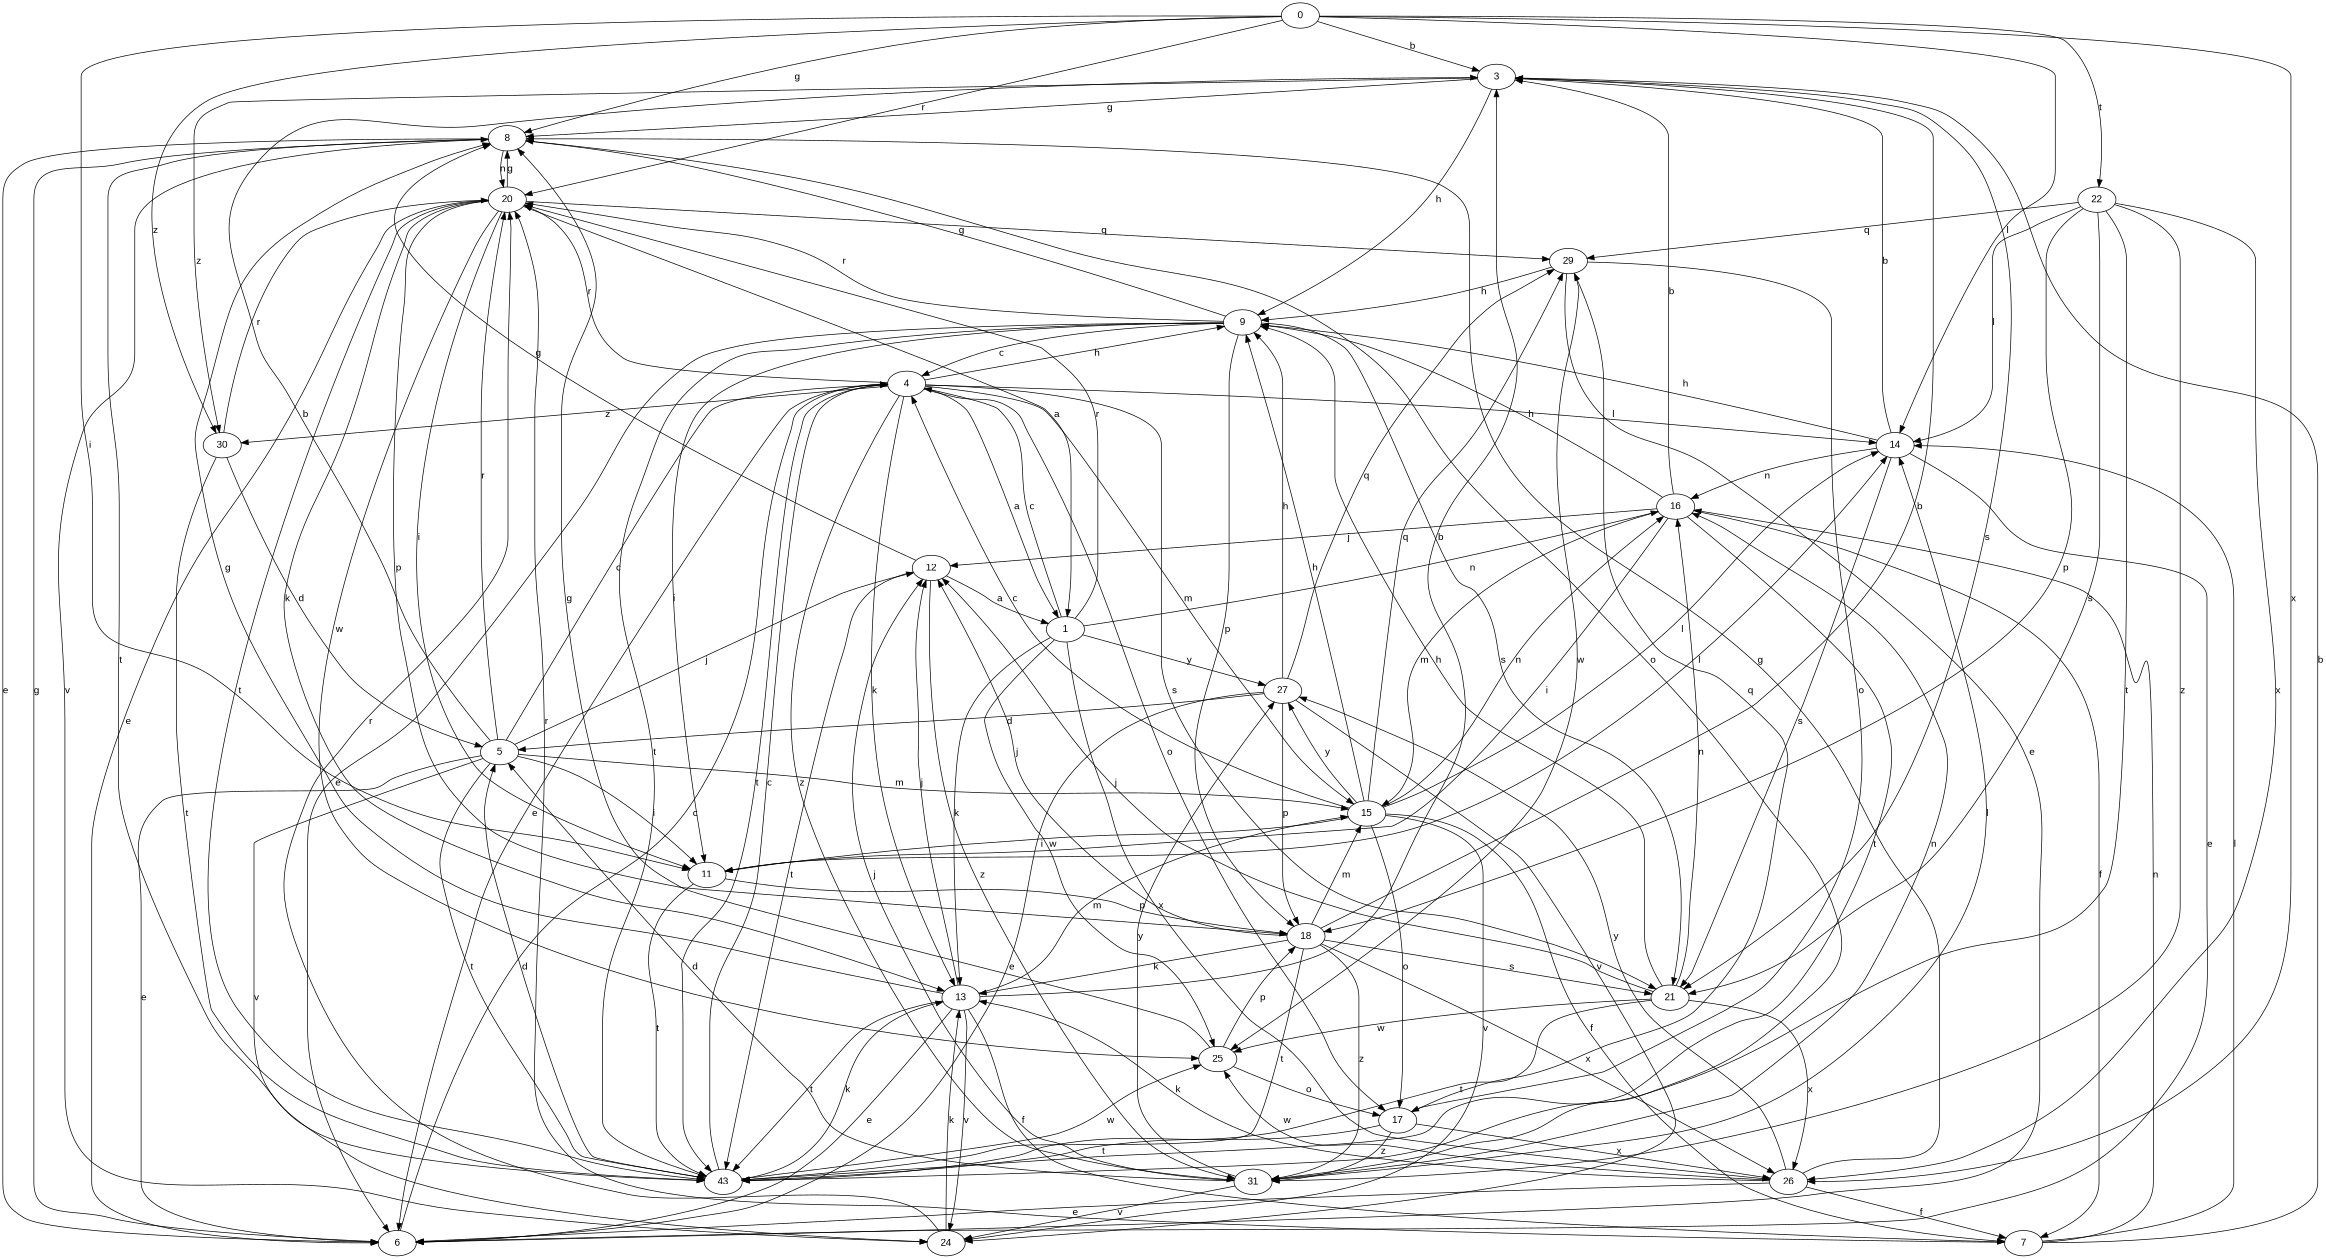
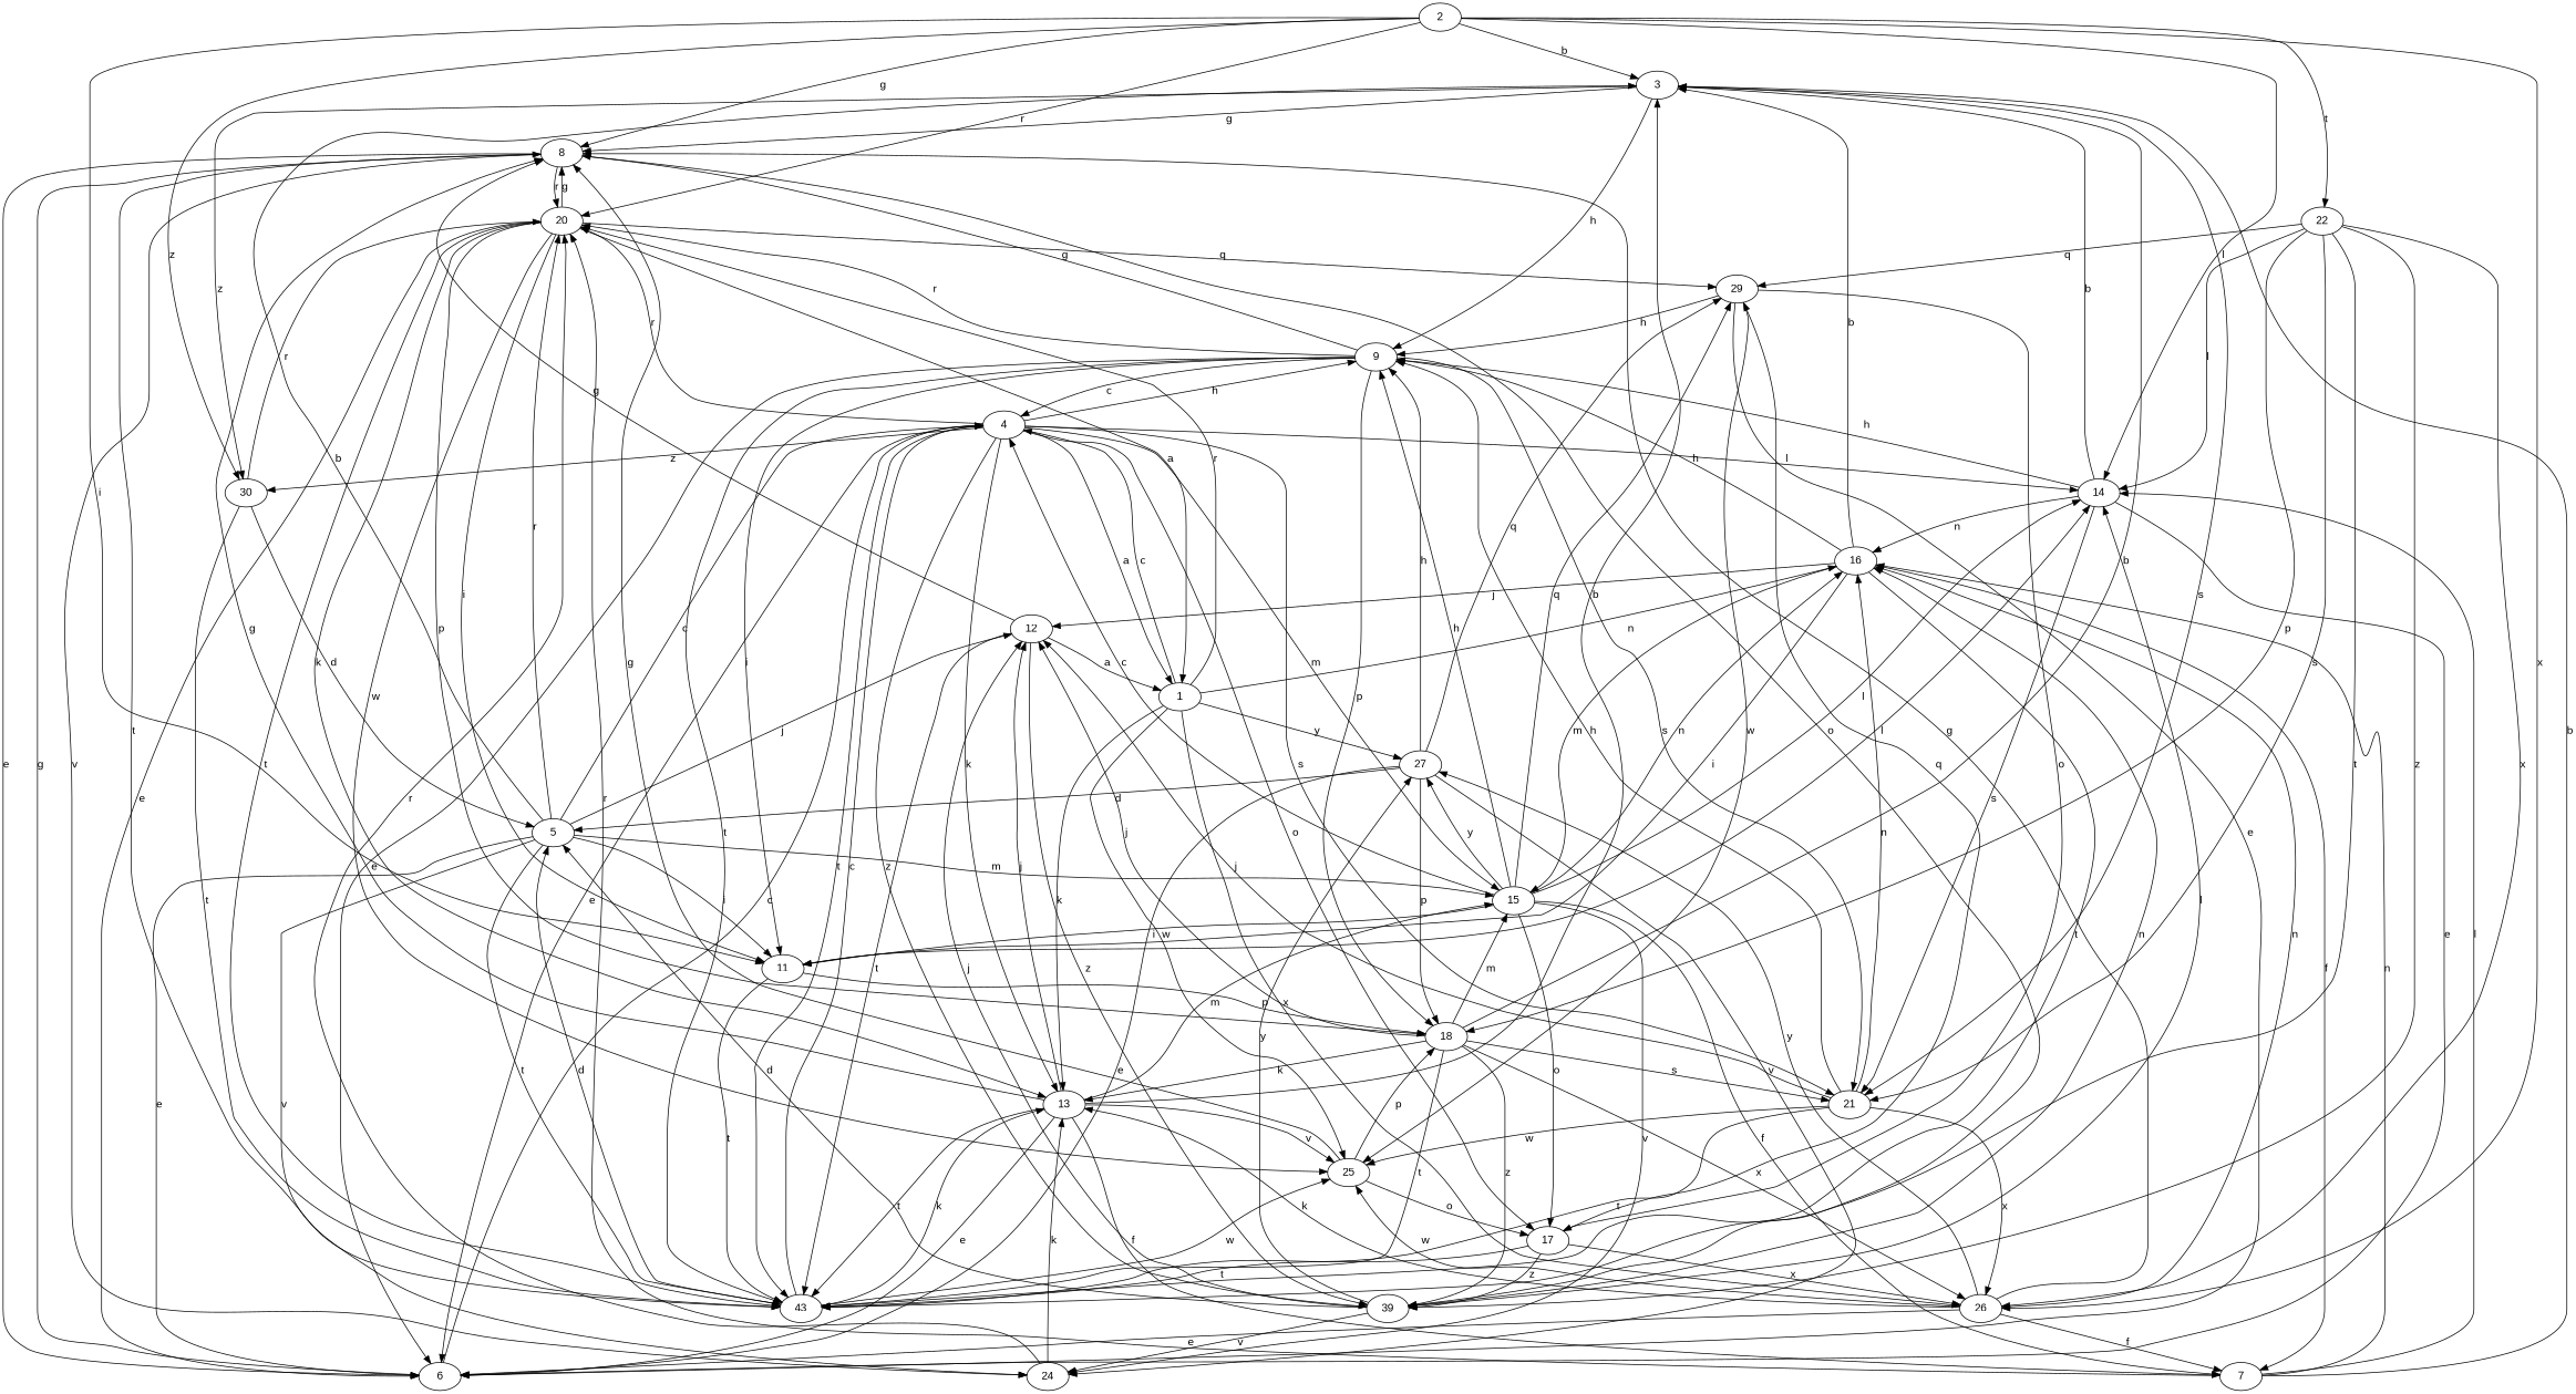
  strict digraph {
    fontname="Liberation Sans"
    node [fontname="Liberation Sans"]
    edge [fontname="Liberation Sans"]
-   0
+   0 [label=2]
    3
    8
    11
    14
    20
    22
    26
    30
    9
    21
    6
    n13 [label=43]
-   31
+   31 [label=39]
    24
    18
    16
    1
    13
    25
    n21 [label=29]
    27
    7
    5
    4
    15
    17
    12
    0 -> 3 [label=b]
    0 -> 8 [label=g]
    0 -> 11 [label=i]
    0 -> 14 [label=l]
    0 -> 20 [label=r]
    0 -> 22 [label=t]
    0 -> 26 [label=x]
    0 -> 30 [label=z]
    3 -> 8 [label=g]
    3 -> 30 [label=z]
    3 -> 9 [label=h]
    3 -> 21 [label=s]
-   8 -> 20 [label=n]
+   8 -> 20 [label=r]
    8 -> 6 [label=e]
    8 -> n13 [label=t]
    8 -> 31 [label=o]
    8 -> 24 [label=v]
    11 -> 14 [label=l]
    11 -> n13 [label=t]
    11 -> 18 [label=p]
    14 -> 3 [label=b]
    14 -> 9 [label=h]
    14 -> 21 [label=s]
    14 -> 6 [label=e]
    14 -> 16 [label=n]
    20 -> 8 [label=g]
    20 -> 11 [label=i]
    20 -> 6 [label=e]
    20 -> n13 [label=t]
    20 -> 18 [label=p]
    20 -> 1 [label=a]
    20 -> 13 [label=k]
    20 -> 25 [label=w]
    20 -> n21 [label=q]
    22 -> 14 [label=l]
    22 -> 26 [label=x]
    22 -> 21 [label=s]
    22 -> n13 [label=t]
    22 -> 31 [label=z]
    22 -> 18 [label=p]
    22 -> n21 [label=q]
    26 -> 8 [label=g]
    26 -> 6 [label=e]
+   26 -> 16 [label=n]
    26 -> 13 [label=k]
    26 -> 25 [label=w]
    26 -> 27 [label=y]
    26 -> 7 [label=f]
    30 -> 20 [label=r]
    30 -> n13 [label=t]
    30 -> 5 [label=d]
    9 -> 8 [label=g]
    9 -> 11 [label=i]
    9 -> 20 [label=r]
    9 -> 21 [label=s]
    9 -> 6 [label=e]
    9 -> n13 [label=t]
    9 -> 18 [label=p]
    9 -> 4 [label=c]
    21 -> 26 [label=x]
    21 -> 9 [label=h]
    21 -> n13 [label=t]
    21 -> 16 [label=n]
    21 -> 25 [label=w]
    21 -> 12 [label=j]
    6 -> 8 [label=g]
    6 -> 4 [label=c]
    n13 -> 13 [label=k]
    n13 -> 25 [label=w]
    n13 -> 5 [label=d]
    n13 -> 4 [label=c]
    31 -> 14 [label=l]
    31 -> 24 [label=v]
    31 -> 16 [label=n]
    31 -> 27 [label=y]
    31 -> 5 [label=d]
    31 -> 12 [label=j]
    24 -> 20 [label=r]
    24 -> 13 [label=k]
    18 -> 3 [label=b]
    18 -> 26 [label=x]
    18 -> 21 [label=s]
    18 -> n13 [label=t]
    18 -> 31 [label=z]
    18 -> 13 [label=k]
    18 -> 15 [label=m]
    18 -> 12 [label=j]
    16 -> 3 [label=b]
    16 -> 11 [label=i]
    16 -> 9 [label=h]
    16 -> n13 [label=t]
    16 -> 7 [label=f]
    16 -> 15 [label=m]
    16 -> 12 [label=j]
    1 -> 20 [label=r]
    1 -> 26 [label=x]
    1 -> 16 [label=n]
    1 -> 13 [label=k]
    1 -> 25 [label=w]
    1 -> 27 [label=y]
    1 -> 4 [label=c]
    13 -> 3 [label=b]
    13 -> 8 [label=g]
    13 -> 6 [label=e]
    13 -> n13 [label=t]
-   13 -> 24 [label=v]
+   13 -> 25 [label=v]
    13 -> 7 [label=f]
    13 -> 15 [label=m]
    13 -> 12 [label=j]
    25 -> 8 [label=g]
    25 -> 18 [label=p]
    25 -> 17 [label=o]
    n21 -> 9 [label=h]
    n21 -> 6 [label=e]
    n21 -> 25 [label=w]
    n21 -> 17 [label=o]
    27 -> 9 [label=h]
    27 -> 6 [label=e]
    27 -> 24 [label=v]
    27 -> 18 [label=p]
    27 -> n21 [label=q]
    27 -> 5 [label=d]
    7 -> 3 [label=b]
    7 -> 14 [label=l]
    7 -> 20 [label=r]
    7 -> 16 [label=n]
    5 -> 3 [label=b]
    5 -> 11 [label=i]
    5 -> 20 [label=r]
    5 -> 6 [label=e]
    5 -> n13 [label=t]
    5 -> 24 [label=v]
    5 -> 4 [label=c]
    5 -> 15 [label=m]
    5 -> 12 [label=j]
    4 -> 14 [label=l]
    4 -> 20 [label=r]
    4 -> 30 [label=z]
    4 -> 9 [label=h]
    4 -> 21 [label=s]
    4 -> 6 [label=e]
    4 -> n13 [label=t]
    4 -> 31 [label=z]
    4 -> 1 [label=a]
    4 -> 13 [label=k]
    4 -> 15 [label=m]
    4 -> 17 [label=o]
    15 -> 11 [label=i]
    15 -> 14 [label=l]
    15 -> 9 [label=h]
    15 -> 24 [label=v]
    15 -> 16 [label=n]
    15 -> n21 [label=q]
    15 -> 27 [label=y]
    15 -> 7 [label=f]
    15 -> 4 [label=c]
    15 -> 17 [label=o]
    17 -> 26 [label=x]
    17 -> n13 [label=t]
    17 -> 31 [label=z]
    17 -> n21 [label=q]
    12 -> 8 [label=g]
    12 -> n13 [label=t]
    12 -> 31 [label=z]
    12 -> 1 [label=a]
  }
